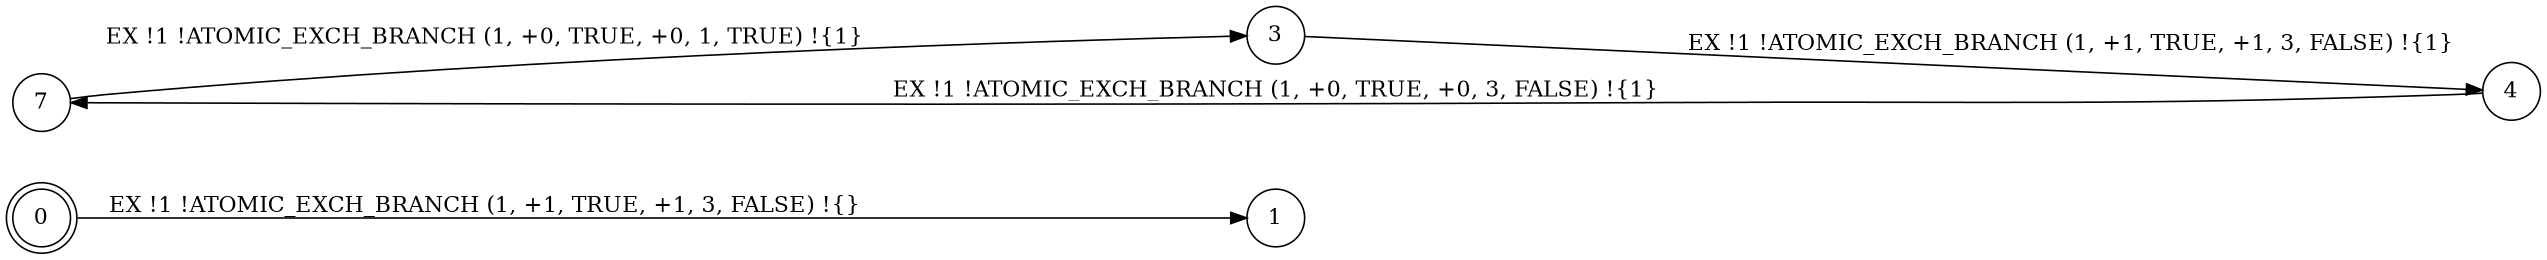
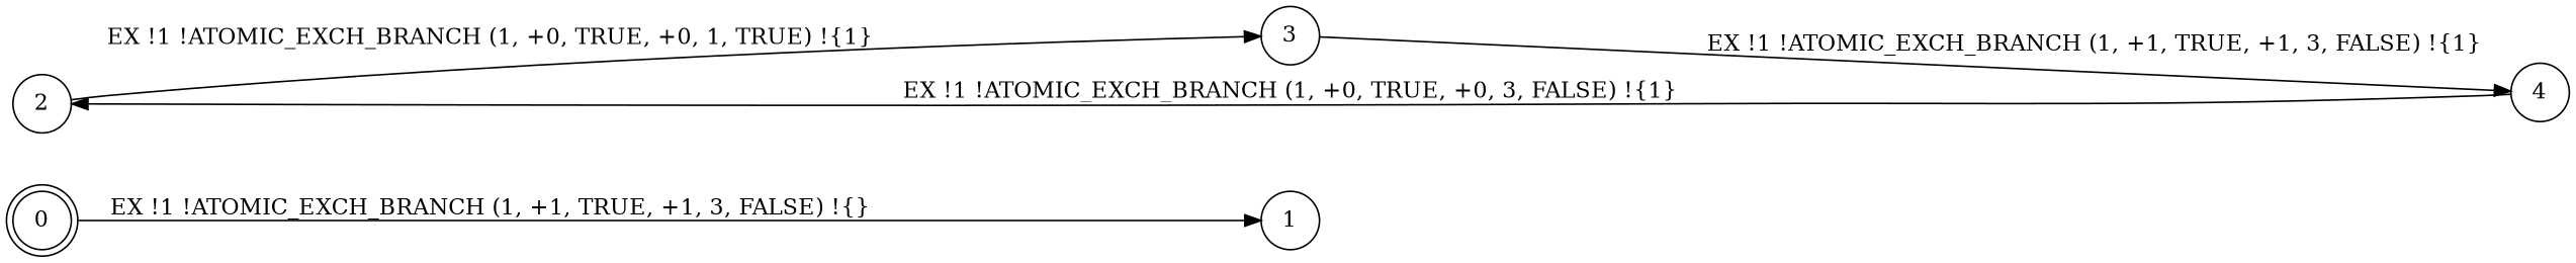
  digraph {
    rankdir=LR
    node [shape=circle]
    0 [peripheries=2]
    1
-   2 [label=7]
+   2
    3
    4
    0 -> 1 [label="EX !1 !ATOMIC_EXCH_BRANCH (1, +1, TRUE, +1, 3, FALSE) !{}"]
    2 -> 3 [label="EX !1 !ATOMIC_EXCH_BRANCH (1, +0, TRUE, +0, 1, TRUE) !{1}"]
    3 -> 4 [label="EX !1 !ATOMIC_EXCH_BRANCH (1, +1, TRUE, +1, 3, FALSE) !{1}"]
    4 -> 2 [label="EX !1 !ATOMIC_EXCH_BRANCH (1, +0, TRUE, +0, 3, FALSE) !{1}"]
  }
